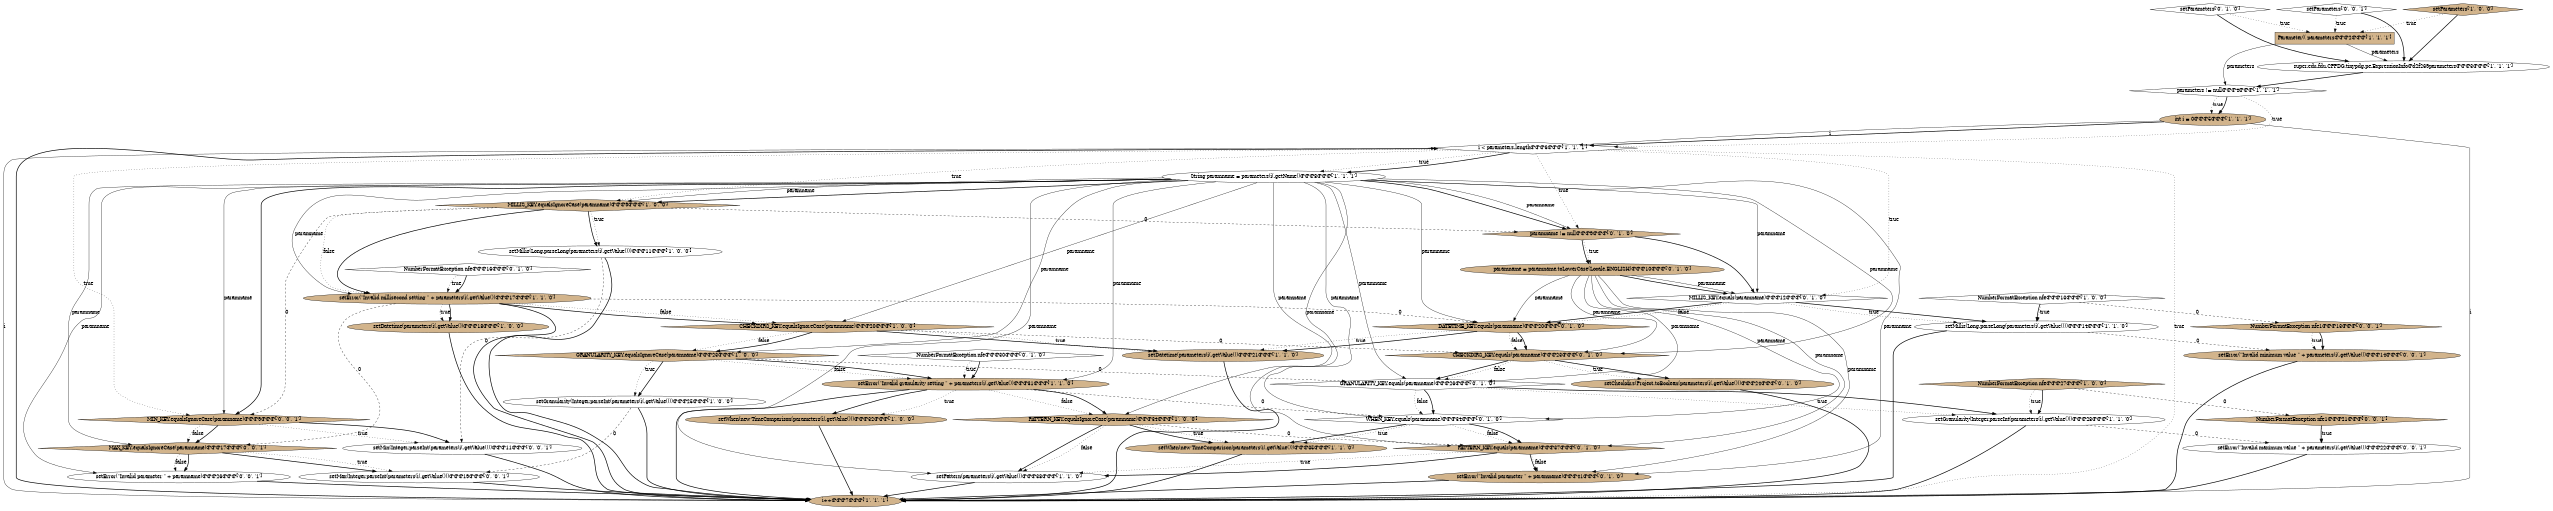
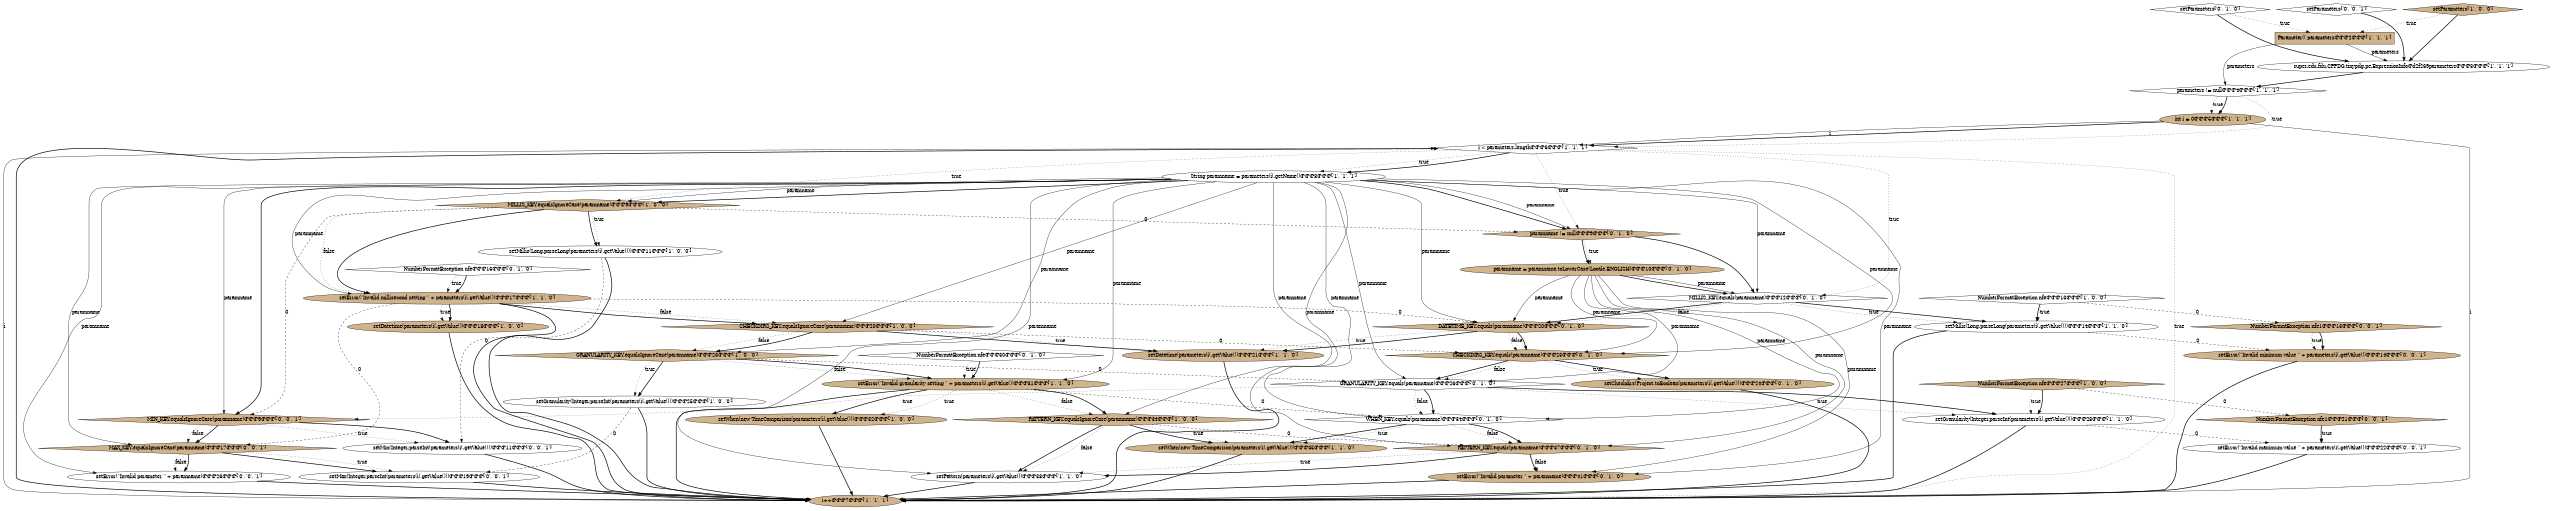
  digraph {
    node [fillcolor=tan shape=diamond style=filled]
    edge [style=bold]
    n1 [fillcolor=white label="setParameters['0', '1', '0']"]
    n2 [fillcolor=white label="super.edu.fdu.CPPDG.tinypdg.pe.ExpressionInfo@d2f269parameters@@@3@@@['1', '1', '1']" shape=ellipse]
    n3 [label="Parameter(( parameters@@@2@@@['1', '1', '1']" shape=box]
    n4 [fillcolor=white label="parameters != null@@@4@@@['1', '1', '1']"]
    n5 [label="paramname != null@@@9@@@['0', '1', '0']"]
    n6 [label="paramname = paramname.toLowerCase(Locale.ENGLISH)@@@10@@@['0', '1', '0']" shape=ellipse]
    n7 [fillcolor=white label="MILLIS_KEY.equals(paramname)@@@12@@@['0', '1', '0']"]
    n8 [label="CHECKDIRS_KEY.equals(paramname)@@@23@@@['0', '1', '0']"]
    n9 [fillcolor=white label="WHEN_KEY.equals(paramname)@@@34@@@['0', '1', '0']"]
    n10 [label="PATTERN_KEY.equals(paramname)@@@37@@@['0', '1', '0']"]
    n11 [fillcolor=white label="GRANULARITY_KEY.equals(paramname)@@@26@@@['0', '1', '0']"]
    n12 [label="DATETIME_KEY.equals(paramname)@@@20@@@['0', '1', '0']"]
    n13 [label="setError(\"Invalid parameter \" + paramname)@@@41@@@['0', '1', '0']" shape=ellipse]
    n14 [fillcolor=white label="setMillis(Long.parseLong(parameters(i(.getValue()))@@@14@@@['1', '1', '0']" shape=ellipse]
    n15 [fillcolor=white label="setMin(Integer.parseInt(parameters(i(.getValue()))@@@11@@@['0', '0', '1']" shape=ellipse]
    n16 [label="i++@@@7@@@['1', '1', '1']" shape=ellipse]
    n17 [fillcolor=white label="i < parameters.length@@@6@@@['1', '1', '1']"]
    n18 [label="CHECKDIRS_KEY.equalsIgnoreCase(paramname)@@@20@@@['1', '0', '0']"]
    n19 [label="GRANULARITY_KEY.equalsIgnoreCase(paramname)@@@23@@@['1', '0', '0']"]
    n20 [label="setDatetime(parameters(i(.getValue())@@@21@@@['1', '1', '0']" shape=ellipse]
    n21 [label="setError(\"Invalid granularity setting \" + parameters(i(.getValue())@@@31@@@['1', '1', '0']" shape=ellipse]
    n22 [fillcolor=white label="setGranularity(Integer.parseInt(parameters(i(.getValue()))@@@25@@@['1', '0', '0']" shape=ellipse]
    n23 [label="setCheckdirs(Project.toBoolean(parameters(i(.getValue()))@@@24@@@['0', '1', '0']" shape=ellipse]
    n24 [label="setWhen(new TimeComparison(parameters(i(.getValue()))@@@35@@@['1', '1', '0']" shape=ellipse]
    n25 [fillcolor=white label="setPattern(parameters(i(.getValue())@@@38@@@['1', '1', '0']" shape=ellipse]
    n26 [label="PATTERN_KEY.equalsIgnoreCase(paramname)@@@34@@@['1', '0', '0']"]
    n27 [label="setWhen(new TimeComparison(parameters(i(.getValue()))@@@32@@@['1', '0', '0']" shape=ellipse]
    n28 [fillcolor=white label="setGranularity(Integer.parseInt(parameters(i(.getValue()))@@@28@@@['1', '1', '0']" shape=ellipse]
    n29 [fillcolor=white label="setError(\"Invalid maximum value \" + parameters(i(.getValue())@@@22@@@['0', '0', '1']" shape=ellipse]
    n30 [fillcolor=white label="NumberFormatException nfe@@@13@@@['1', '0', '0']"]
    n31 [label="NumberFormatException nfe1@@@13@@@['0', '0', '1']"]
    n32 [label="setError(\"Invalid minimum value \" + parameters(i(.getValue())@@@14@@@['0', '0', '1']" shape=ellipse]
    n33 [label="MILLIS_KEY.equalsIgnoreCase(paramname)@@@9@@@['1', '0', '0']"]
    n34 [label="MIN_KEY.equalsIgnoreCase(paramname)@@@9@@@['0', '0', '1']"]
    n35 [fillcolor=white label="String paramname = parameters(i(.getName()@@@8@@@['1', '1', '1']" shape=ellipse]
    n36 [label="setError(\"Invalid millisecond setting \" + parameters(i(.getValue())@@@17@@@['1', '1', '0']" shape=ellipse]
    n37 [fillcolor=white label="setMillis(Long.parseLong(parameters(i(.getValue()))@@@11@@@['1', '0', '0']" shape=ellipse]
    n38 [label="MAX_KEY.equalsIgnoreCase(paramname)@@@17@@@['0', '0', '1']"]
    n39 [label="setDatetime(parameters(i(.getValue())@@@18@@@['1', '0', '0']" shape=ellipse]
    n40 [fillcolor=white label="NumberFormatException nfe@@@16@@@['0', '1', '0']"]
    n41 [fillcolor=white label="setMax(Integer.parseInt(parameters(i(.getValue()))@@@19@@@['0', '0', '1']" shape=ellipse]
    n42 [fillcolor=white label="setError(\"Invalid parameter \" + paramname)@@@26@@@['0', '0', '1']" shape=ellipse]
    n43 [label="NumberFormatException nfe@@@27@@@['1', '0', '0']"]
    n44 [label="NumberFormatException nfe1@@@21@@@['0', '0', '1']"]
    n45 [fillcolor=white label="setParameters['0', '0', '1']"]
    n46 [label="setParameters['1', '0', '0']"]
    n47 [label="int i = 0@@@5@@@['1', '1', '1']" shape=ellipse]
    n48 [fillcolor=white label="NumberFormatException nfe@@@30@@@['0', '1', '0']"]
    n1 -> n2
    n1 -> n3 [label=true style=dotted]
    n2 -> n4
    n3 -> n2 [label=parameters style=solid]
    n3 -> n4 [label=parameters style=solid]
    n4 -> n17 [label=true style=dotted]
    n4 -> n47 [label=true style=dotted]
    n4 -> n47
    n5 -> n6 [label=true style=dotted]
    n5 -> n6
    n5 -> n7
    n6 -> n7
    n6 -> n7 [label=paramname style=solid]
    n6 -> n8 [label=paramname style=solid]
    n6 -> n9 [label=paramname style=solid]
    n6 -> n10 [label=paramname style=solid]
    n6 -> n11 [label=paramname style=solid]
    n6 -> n12 [label=paramname style=solid]
    n6 -> n13 [label=paramname style=solid]
    n7 -> n12
    n7 -> n12 [label=false style=dotted]
    n7 -> n14
    n7 -> n14 [label=true style=dotted]
    n8 -> n11
    n8 -> n11 [label=false style=dotted]
    n8 -> n23
    n8 -> n23 [label=true style=dotted]
    n9 -> n10 [label=false style=dotted]
    n9 -> n10
    n9 -> n24
    n9 -> n24 [label=true style=dotted]
    n10 -> n13
    n10 -> n13 [label=false style=dotted]
    n10 -> n25
    n10 -> n25 [label=true style=dotted]
    n11 -> n9
    n11 -> n9 [label=false style=dotted]
    n11 -> n28 [label=true style=dotted]
    n11 -> n28
    n12 -> n8 [label=false style=dotted]
    n12 -> n8
    n12 -> n20 [label=true style=dotted]
    n12 -> n20
    n13 -> n16
    n14 -> n16
    n14 -> n32 [label=0 style=dashed]
    n15 -> n16
    n16 -> n17 [label=i style=solid]
    n16 -> n17
    n17 -> n5 [label=true style=dotted]
    n17 -> n7 [label=true style=dotted]
    n17 -> n16 [label=true style=dotted]
    n17 -> n33 [label=true style=dotted]
-   n17 -> n34 [label=true style=dotted]
+   n11 -> n34 [label=true style=dotted]
    n17 -> n35 [label=true style=dotted]
    n17 -> n35
    n18 -> n8 [label=0 style=dashed]
    n18 -> n19 [label=false style=dotted]
    n18 -> n19
    n18 -> n20
    n18 -> n20 [label=true style=dotted]
    n19 -> n11 [label=0 style=dashed]
    n19 -> n21 [label=false style=dotted]
    n19 -> n21
    n19 -> n22 [label=true style=dotted]
    n19 -> n22
    n20 -> n16
    n21 -> n9 [label=0 style=dashed]
    n21 -> n16
    n21 -> n26 [label=false style=dotted]
    n21 -> n26
    n21 -> n27 [label=true style=dotted]
    n21 -> n27
    n22 -> n16
    n22 -> n41 [label=0 style=dashed]
    n23 -> n16
    n24 -> n16
    n25 -> n16
    n26 -> n10 [label=0 style=dashed]
    n26 -> n24 [label=true style=dotted]
    n26 -> n24
    n26 -> n25
    n26 -> n25 [label=false style=dotted]
    n27 -> n16
    n28 -> n16
    n28 -> n29 [label=0 style=dashed]
    n29 -> n16
    n30 -> n14 [label=true style=dotted]
    n30 -> n14
    n30 -> n31 [label=0 style=dashed]
    n31 -> n32 [label=true style=dotted]
    n31 -> n32
    n32 -> n16
    n33 -> n5 [label=0 style=dashed]
    n33 -> n34 [label=0 style=dashed]
    n33 -> n36 [label=false style=dotted]
    n33 -> n36
    n33 -> n37 [label=true style=dotted]
    n33 -> n37
    n34 -> n15
    n34 -> n15 [label=true style=dotted]
    n34 -> n38
    n34 -> n38 [label=false style=dotted]
    n35 -> n5
    n35 -> n5 [label=paramname style=solid]
    n35 -> n7 [label=paramname style=solid]
    n35 -> n8 [label=paramname style=solid]
    n35 -> n9 [label=paramname style=solid]
    n35 -> n10 [label=paramname style=solid]
    n35 -> n11 [label=paramname style=solid]
    n35 -> n12 [label=paramname style=solid]
    n35 -> n13 [label=paramname style=solid]
    n35 -> n18 [label=paramname style=solid]
    n35 -> n19 [label=paramname style=solid]
    n35 -> n21 [label=paramname style=solid]
    n35 -> n25 [label=paramname style=solid]
    n35 -> n26 [label=paramname style=solid]
    n35 -> n33 [label=paramname style=solid]
    n35 -> n33
    n35 -> n34 [label=paramname style=solid]
    n35 -> n34
    n35 -> n36 [label=paramname style=solid]
    n35 -> n38 [label=paramname style=solid]
    n35 -> n42 [label=paramname style=solid]
    n36 -> n12 [label=0 style=dashed]
    n36 -> n16
    n36 -> n18 [label=false style=dotted]
    n36 -> n18
    n36 -> n38 [label=0 style=dashed]
    n36 -> n39 [label=true style=dotted]
    n36 -> n39
    n37 -> n15 [label=0 style=dashed]
    n37 -> n16
    n38 -> n41 [label=true style=dotted]
    n38 -> n41
    n38 -> n42
    n38 -> n42 [label=false style=dotted]
    n39 -> n16
    n40 -> n36 [label=true style=dotted]
    n40 -> n36
    n41 -> n16
    n42 -> n16
    n43 -> n28 [label=true style=dotted]
    n43 -> n28
    n43 -> n44 [label=0 style=dashed]
    n44 -> n29
    n44 -> n29 [label=true style=dotted]
    n45 -> n2
-   n45 -> n3 [label=true style=dotted]
    n46 -> n2
    n46 -> n3 [label=true style=dotted]
    n47 -> n16 [label=i style=solid]
    n47 -> n17
    n47 -> n17 [label=i style=solid]
    n48 -> n21 [label=true style=dotted]
    n48 -> n21
  }
